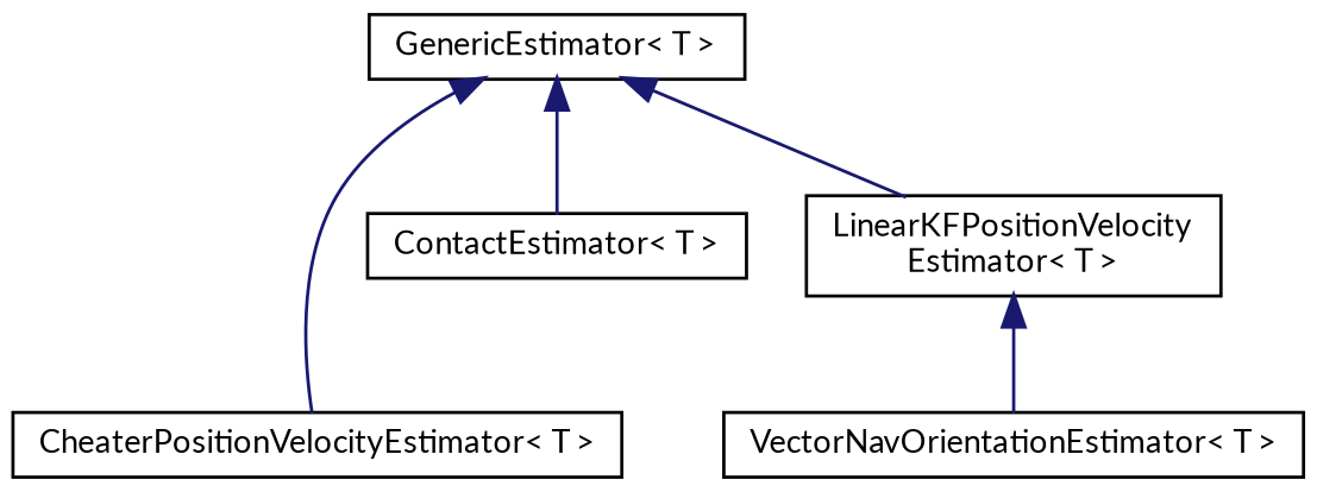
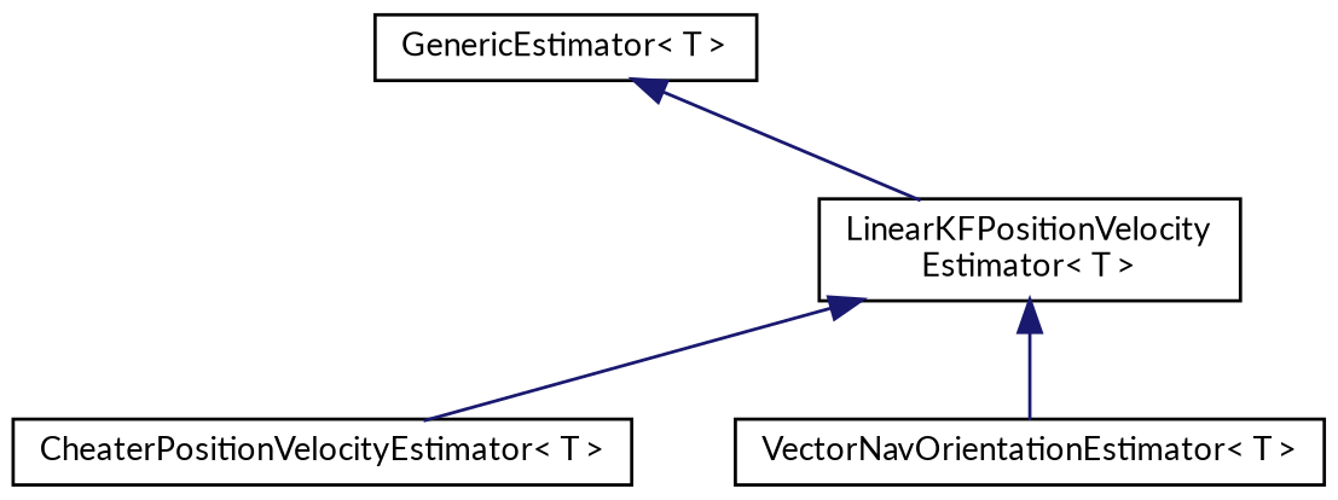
  digraph {
    fontname=Lato
    rankdir=TB
    node [color=black fillcolor=white fontname=Lato fontsize=10 shape=record style=filled]
    edge [color=midnightblue dir=back fontname=Lato fontsize=10 labelfontname=FreeSans labelfontsize=10 style=solid]
    n1 [height=0.2 label="GenericEstimator\< T \>" width=0.4]
    n2 [height=0.2 label="CheaterPositionVelocityEstimator\< T \>" width=0.4]
-   n3 [height=0.2 label="ContactEstimator\< T \>" width=0.4]
    n4 [height=0.2 label="LinearKFPositionVelocity\lEstimator\< T \>" width=0.4]
    n5 [height=0.2 label="VectorNavOrientationEstimator\< T \>" width=0.4]
-   n1 -> n2
-   n1 -> n3
+   n4 -> n2
    n1 -> n4
    n4 -> n5
  }
